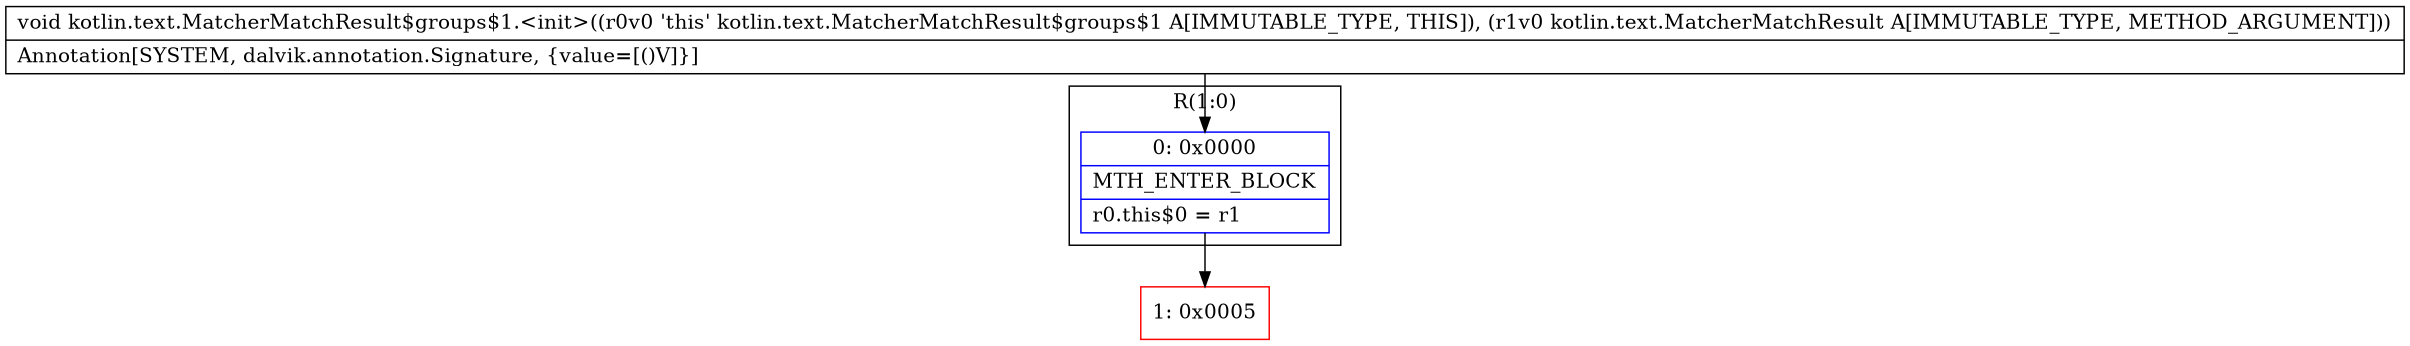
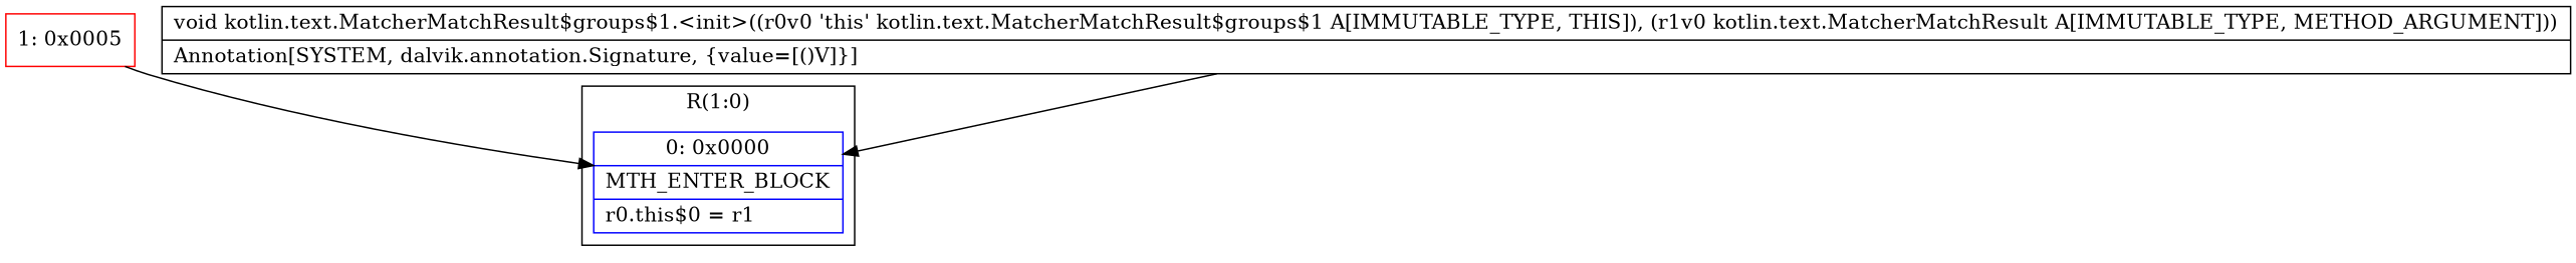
  digraph {
    node [shape=record]
    n1 [color=blue label="{0\:\ 0x0000|MTH_ENTER_BLOCK\l|r0.this$0 = r1\l}"]
    n2 [color=red label="{1\:\ 0x0005}"]
    n3 [label="{void kotlin.text.MatcherMatchResult$groups$1.\<init\>((r0v0 'this' kotlin.text.MatcherMatchResult$groups$1 A[IMMUTABLE_TYPE, THIS]), (r1v0 kotlin.text.MatcherMatchResult A[IMMUTABLE_TYPE, METHOD_ARGUMENT]))  | Annotation[SYSTEM, dalvik.annotation.Signature, \{value=[()V]\}]\l}"]
    subgraph cluster_1 {
      label="R(1:0)"
      n1
    }
-   n1 -> n2
+   n2 -> n1
    n3 -> n1
  }
